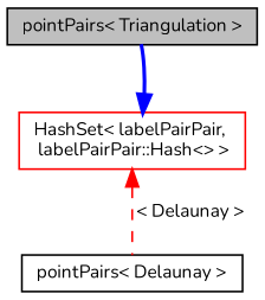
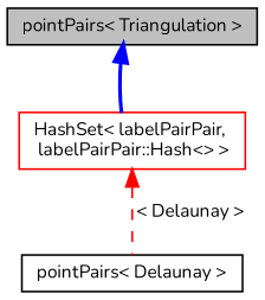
  digraph {
    fontname=Nunito
    node [color=black fontname=Nunito fontsize=10 shape=record]
    edge [dir=back fontname=Nunito fontsize=10 labelfontname=Helvetica labelfontsize=10]
    n1 [fillcolor=grey75 fontcolor=black height=0.2 label="pointPairs\< Triangulation \>" style=filled width=0.4]
    n2 [height=0.2 label="pointPairs\< Delaunay \>" width=0.4]
    n3 [color=red height=0.2 label="HashSet\< labelPairPair,\l labelPairPair::Hash\<\> \>" width=0.4]
-   n3 -> n1 [color=blue style=bold]
+   n1 -> n3 [color=blue style=bold]
    n3 -> n2 [color=red label=" \< Delaunay \>" style=dashed]
  }
